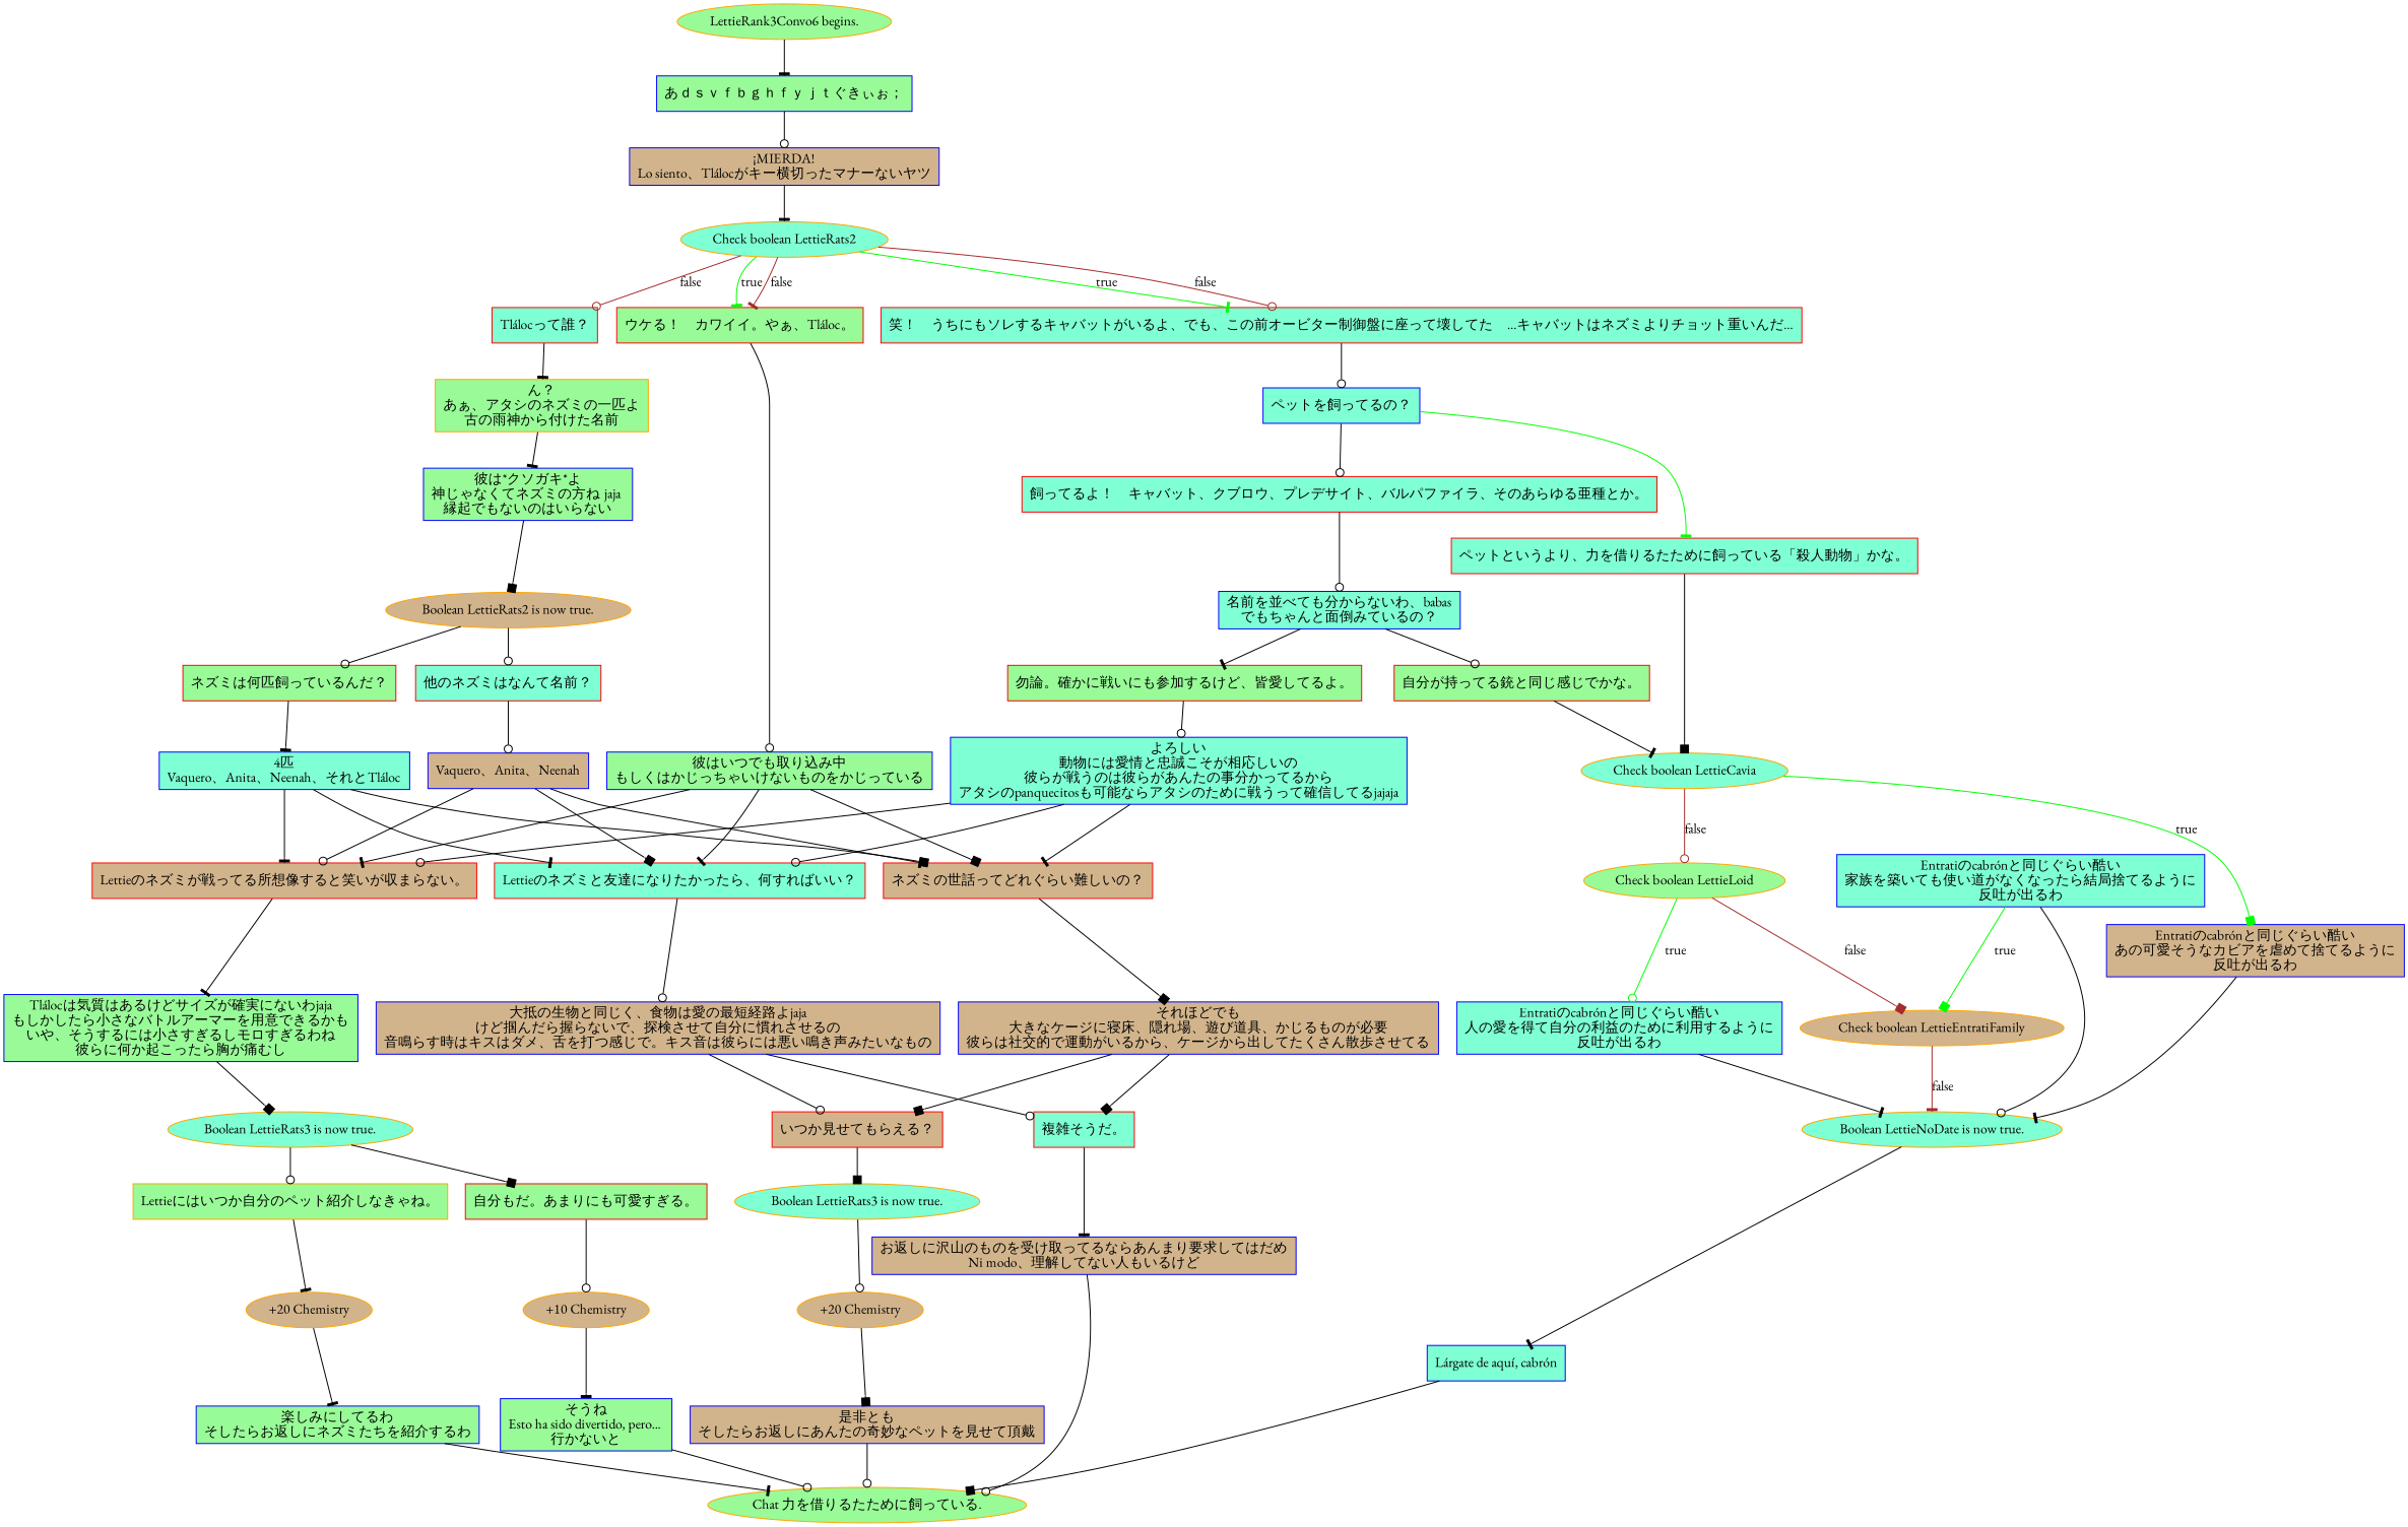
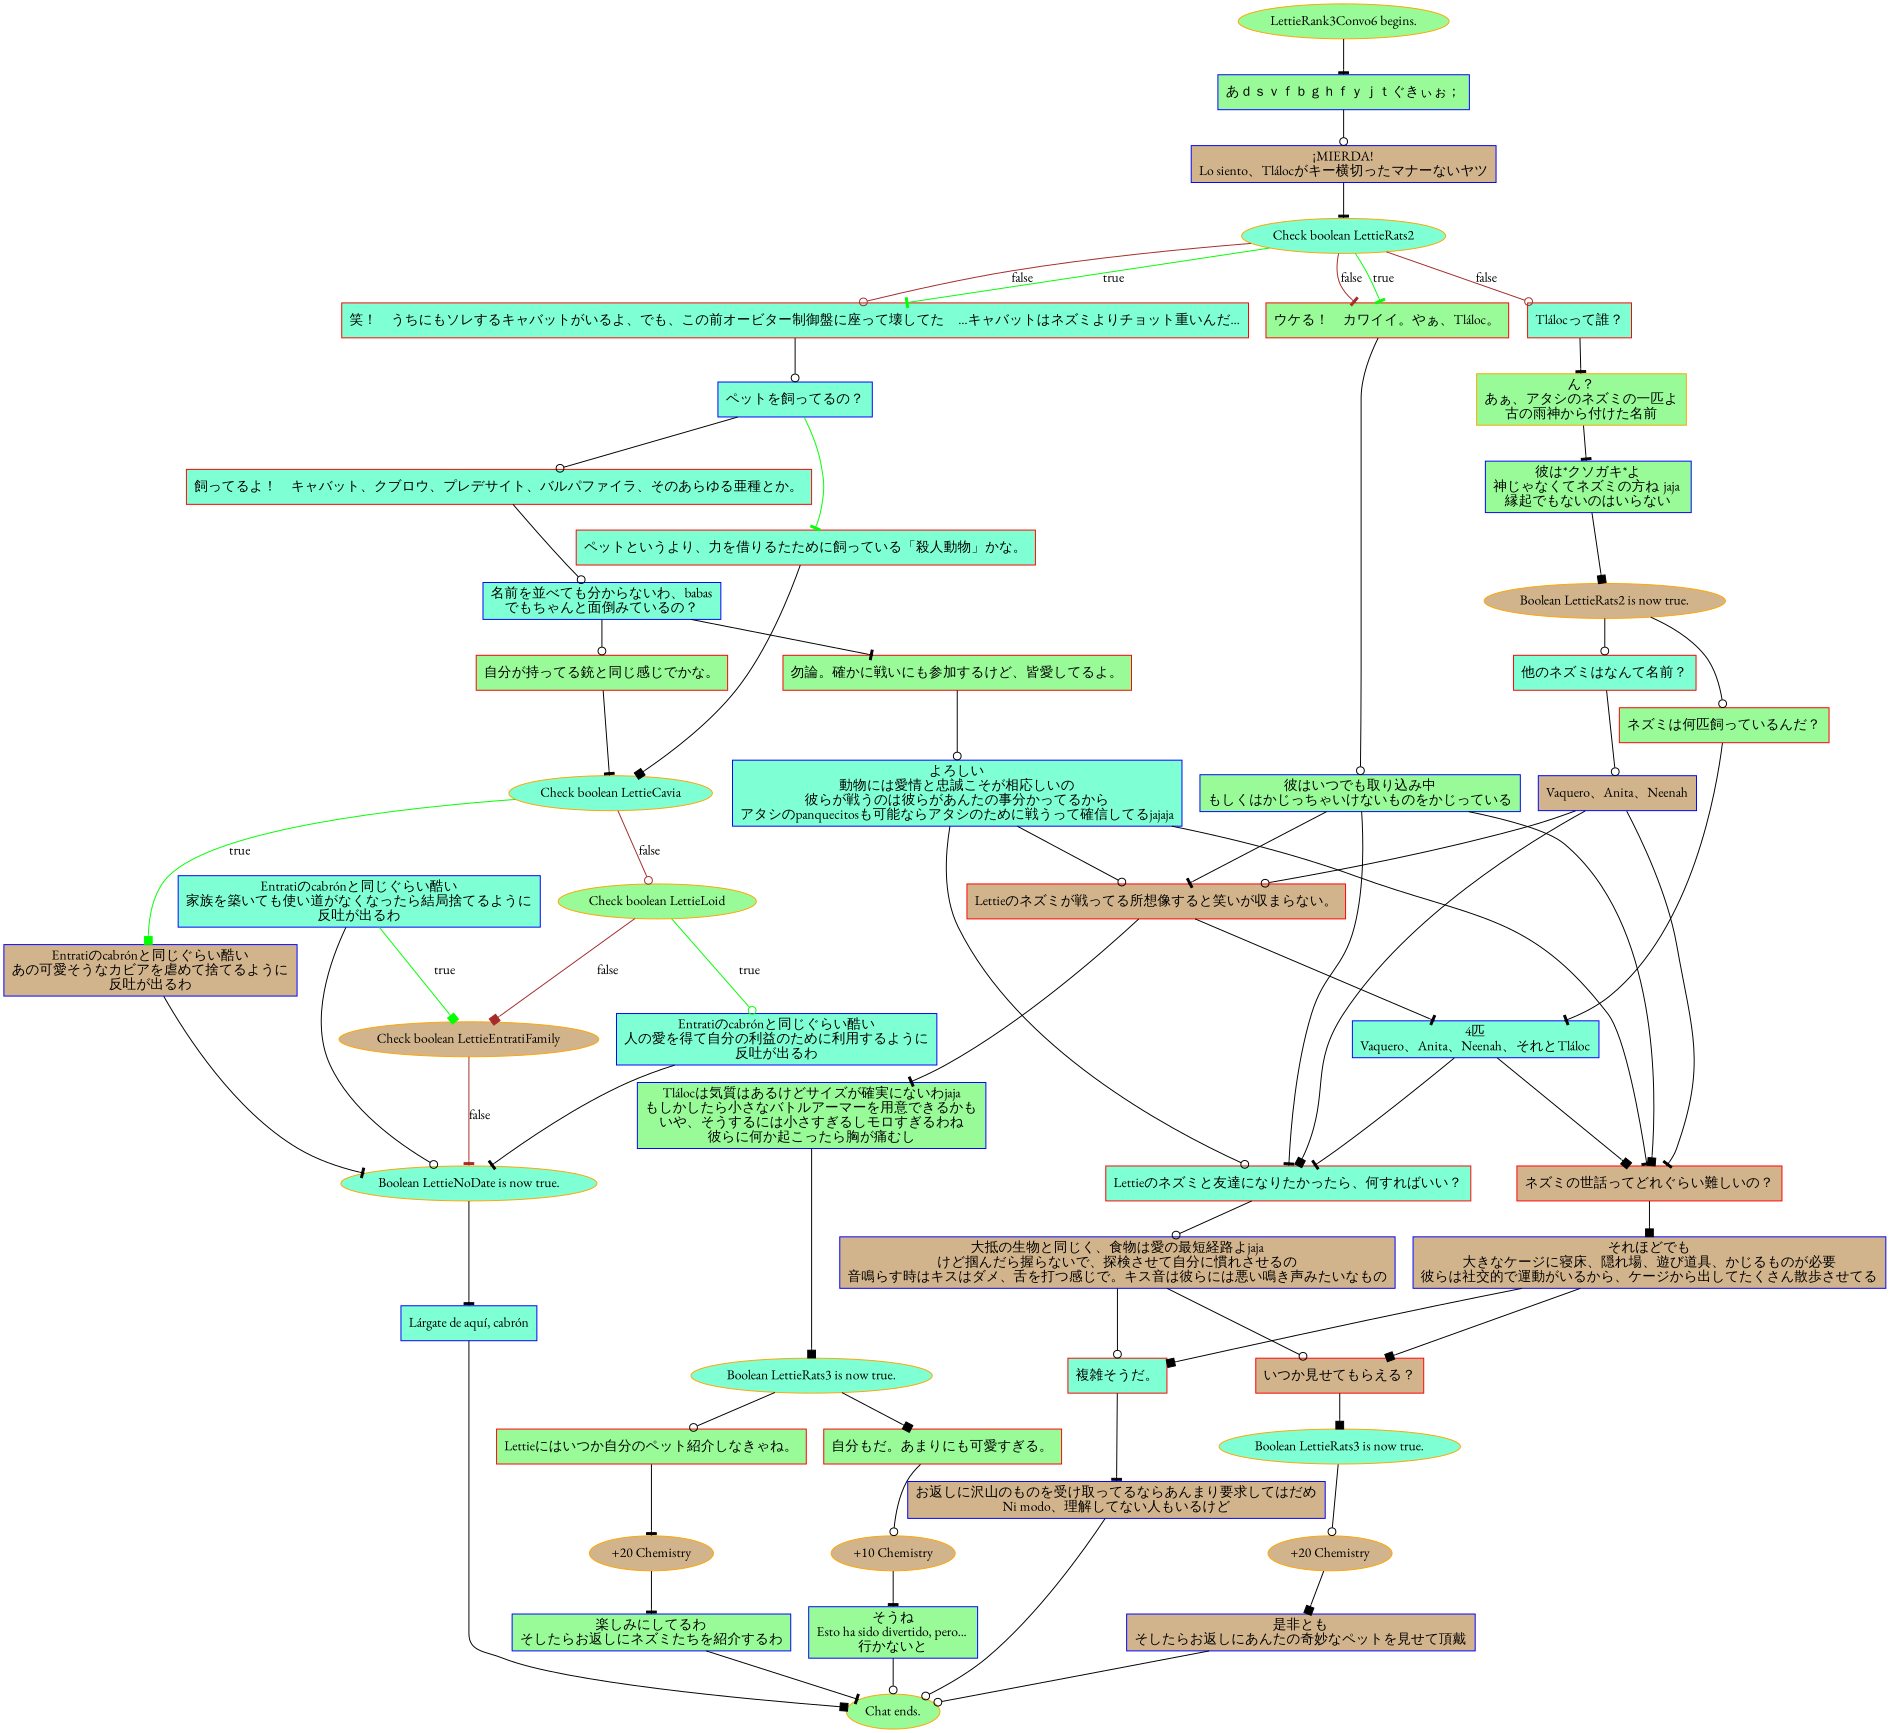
  digraph {
    fontname="EB Garamond"
    node [color=blue fillcolor=aquamarine fontname="EB Garamond" style=filled shape=box]
    edge [arrowhead=tee fontname="EB Garamond"]
    "LettieRank3Convo6 begins." [color=orange fillcolor=palegreen shape=""]
    n2 [fillcolor=palegreen label="あｄｓｖｆｂｇｈｆｙｊｔぐきぃぉ；"]
    n3 [fillcolor=tan label="¡MIERDA!\nLo siento、Tlálocがキー横切ったマナーないヤツ"]
    n4 [color=orange label="Check boolean LettieRats2" shape=""]
    n5 [color=red fillcolor=palegreen label="ウケる！　カワイイ。やぁ、Tláloc。"]
    n6 [color=red label="笑！　うちにもソレするキャバットがいるよ、でも、この前オービター制御盤に座って壊してた　…キャバットはネズミよりチョット重いんだ…"]
    n7 [color=red label="Tlálocって誰？"]
    n8 [fillcolor=palegreen label="彼はいつでも取り込み中\nもしくはかじっちゃいけないものをかじっている"]
    n9 [label="ペットを飼ってるの？"]
    n10 [color=orange fillcolor=palegreen label="ん？\nあぁ、アタシのネズミの一匹よ\n古の雨神から付けた名前"]
    n11 [color=red label="Lettieのネズミと友達になりたかったら、何すればいい？"]
    n12 [color=red fillcolor=tan label="ネズミの世話ってどれぐらい難しいの？"]
    n13 [color=red fillcolor=tan label="Lettieのネズミが戦ってる所想像すると笑いが収まらない。"]
    n14 [color=red label="飼ってるよ！　キャバット、クブロウ、プレデサイト、バルパファイラ、そのあらゆる亜種とか。"]
    n15 [color=red label="ペットというより、力を借りるたために飼っている「殺人動物」かな。"]
    n16 [fillcolor=palegreen label="彼は*クソガキ*よ\n神じゃなくてネズミの方ね jaja \n縁起でもないのはいらない"]
    n17 [fillcolor=tan label="大抵の生物と同じく、食物は愛の最短経路よjaja\nけど掴んだら握らないで、探検させて自分に慣れさせるの\n音鳴らす時はキスはダメ、舌を打つ感じで。キス音は彼らには悪い鳴き声みたいなもの"]
    n18 [fillcolor=tan label="それほどでも\n大きなケージに寝床、隠れ場、遊び道具、かじるものが必要\n彼らは社交的で運動がいるから、ケージから出してたくさん散歩させてる"]
    n19 [fillcolor=palegreen label="Tlálocは気質はあるけどサイズが確実にないわjaja\nもしかしたら小さなバトルアーマーを用意できるかも\nいや、そうするには小さすぎるしモロすぎるわね\n彼らに何か起こったら胸が痛むし"]
    n20 [label="名前を並べても分からないわ、babas\nでもちゃんと面倒みているの？"]
    n21 [color=orange label="Check boolean LettieCavia" shape=""]
    n22 [color=orange fillcolor=tan label="Boolean LettieRats2 is now true." shape=""]
    n23 [color=red fillcolor=tan label="いつか見せてもらえる？"]
    n24 [color=red label="複雑そうだ。"]
    n25 [color=orange label="Boolean LettieRats3 is now true." shape=""]
    n26 [color=red fillcolor=palegreen label="勿論。確かに戦いにも参加するけど、皆愛してるよ。"]
    n27 [color=red fillcolor=palegreen label="自分が持ってる銃と同じ感じでかな。"]
    n28 [fillcolor=tan label="Entratiのcabrónと同じぐらい酷い\nあの可愛そうなカビアを虐めて捨てるように\n反吐が出るわ"]
    n29 [color=orange fillcolor=palegreen label="Check boolean LettieLoid" shape=""]
    n30 [color=red fillcolor=palegreen label="ネズミは何匹飼っているんだ？"]
    n31 [color=red label="他のネズミはなんて名前？"]
    n32 [color=orange label="Boolean LettieRats3 is now true." shape=""]
    n33 [fillcolor=tan label="お返しに沢山のものを受け取ってるならあんまり要求してはだめ\nNi modo、理解してない人もいるけど"]
    n34 [color=red fillcolor=palegreen label="自分もだ。あまりにも可愛すぎる。"]
-   n35 [color=orange fillcolor=palegreen label="Lettieにはいつか自分のペット紹介しなきゃね。"]
+   n35 [color=red fillcolor=palegreen label="Lettieにはいつか自分のペット紹介しなきゃね。"]
    n36 [label="よろしい\n動物には愛情と忠誠こそが相応しいの\n彼らが戦うのは彼らがあんたの事分かってるから\nアタシのpanquecitosも可能ならアタシのために戦うって確信してるjajaja"]
    n37 [color=orange label="Boolean LettieNoDate is now true." shape=""]
    n38 [label="Entratiのcabrónと同じぐらい酷い\n人の愛を得て自分の利益のために利用するように\n反吐が出るわ"]
    n39 [color=orange fillcolor=tan label="Check boolean LettieEntratiFamily" shape=""]
    n40 [label="4匹\nVaquero、Anita、Neenah、それとTláloc"]
    n41 [fillcolor=tan label="Vaquero、Anita、Neenah"]
    n42 [color=orange fillcolor=tan label="+20 Chemistry" shape=""]
-   "Chat ends." [color=orange fillcolor=palegreen label="Chat 力を借りるたために飼っている." shape=""]
+   "Chat ends." [color=orange fillcolor=palegreen shape=""]
    n44 [color=orange fillcolor=tan label="+10 Chemistry" shape=""]
    n45 [color=orange fillcolor=tan label="+20 Chemistry" shape=""]
    n46 [label="Lárgate de aquí, cabrón"]
    n47 [fillcolor=tan label="是非とも\nそしたらお返しにあんたの奇妙なペットを見せて頂戴"]
    n48 [fillcolor=palegreen label="そうね\nEsto ha sido divertido, pero... \n行かないと"]
    n49 [fillcolor=palegreen label="楽しみにしてるわ\nそしたらお返しにネズミたちを紹介するわ"]
    n50 [label="Entratiのcabrónと同じぐらい酷い\n家族を築いても使い道がなくなったら結局捨てるように\n反吐が出るわ"]
    "LettieRank3Convo6 begins." -> n2
    n2 -> n3 [arrowhead=odot]
    n3 -> n4
    n4 -> n5 [color=green label=true]
    n4 -> n5 [color=brown label=false]
    n4 -> n6 [color=green label=true]
    n4 -> n6 [arrowhead=odot color=brown label=false]
    n4 -> n7 [arrowhead=odot color=brown label=false]
    n5 -> n8 [arrowhead=odot]
    n6 -> n9 [arrowhead=odot]
    n7 -> n10
    n8 -> n11
    n8 -> n12 [arrowhead=box]
    n8 -> n13
    n9 -> n14 [arrowhead=odot]
    n9 -> n15 [color=green]
    n10 -> n16
    n11 -> n17 [arrowhead=odot]
    n12 -> n18 [arrowhead=box]
    n13 -> n19
    n14 -> n20 [arrowhead=odot]
    n15 -> n21 [arrowhead=box]
    n16 -> n22 [arrowhead=box]
    n17 -> n23 [arrowhead=odot]
    n17 -> n24 [arrowhead=odot]
    n18 -> n23 [arrowhead=box]
    n18 -> n24 [arrowhead=box]
    n19 -> n25 [arrowhead=box]
    n20 -> n26
    n20 -> n27 [arrowhead=odot]
    n21 -> n28 [arrowhead=box color=green label=true]
    n21 -> n29 [arrowhead=odot color=brown label=false]
    n22 -> n30 [arrowhead=odot]
    n22 -> n31 [arrowhead=odot]
    n23 -> n32 [arrowhead=box]
    n24 -> n33
    n25 -> n34 [arrowhead=box]
    n25 -> n35 [arrowhead=odot]
    n26 -> n36 [arrowhead=odot]
    n27 -> n21
    n28 -> n37
    n29 -> n38 [arrowhead=odot color=green label=true]
    n29 -> n39 [arrowhead=box color=brown label=false]
    n30 -> n40
    n31 -> n41 [arrowhead=odot]
    n32 -> n42 [arrowhead=odot]
    n33 -> "Chat ends." [arrowhead=odot]
    n34 -> n44 [arrowhead=odot]
    n35 -> n45
    n36 -> n11 [arrowhead=odot]
    n36 -> n12
    n36 -> n13 [arrowhead=odot]
    n37 -> n46
    n38 -> n37
    n39 -> n37 [color=brown label=false]
    n40 -> n11
    n40 -> n12 [arrowhead=box]
-   n40 -> n13
+   n13 -> n40
    n41 -> n11 [arrowhead=box]
    n41 -> n12
    n41 -> n13 [arrowhead=odot]
    n42 -> n47 [arrowhead=box]
    n44 -> n48
    n45 -> n49
    n46 -> "Chat ends." [arrowhead=box]
    n47 -> "Chat ends." [arrowhead=odot]
    n48 -> "Chat ends." [arrowhead=odot]
    n49 -> "Chat ends."
    n50 -> n37 [arrowhead=odot]
    n50 -> n39 [arrowhead=box color=green label=true]
  }
